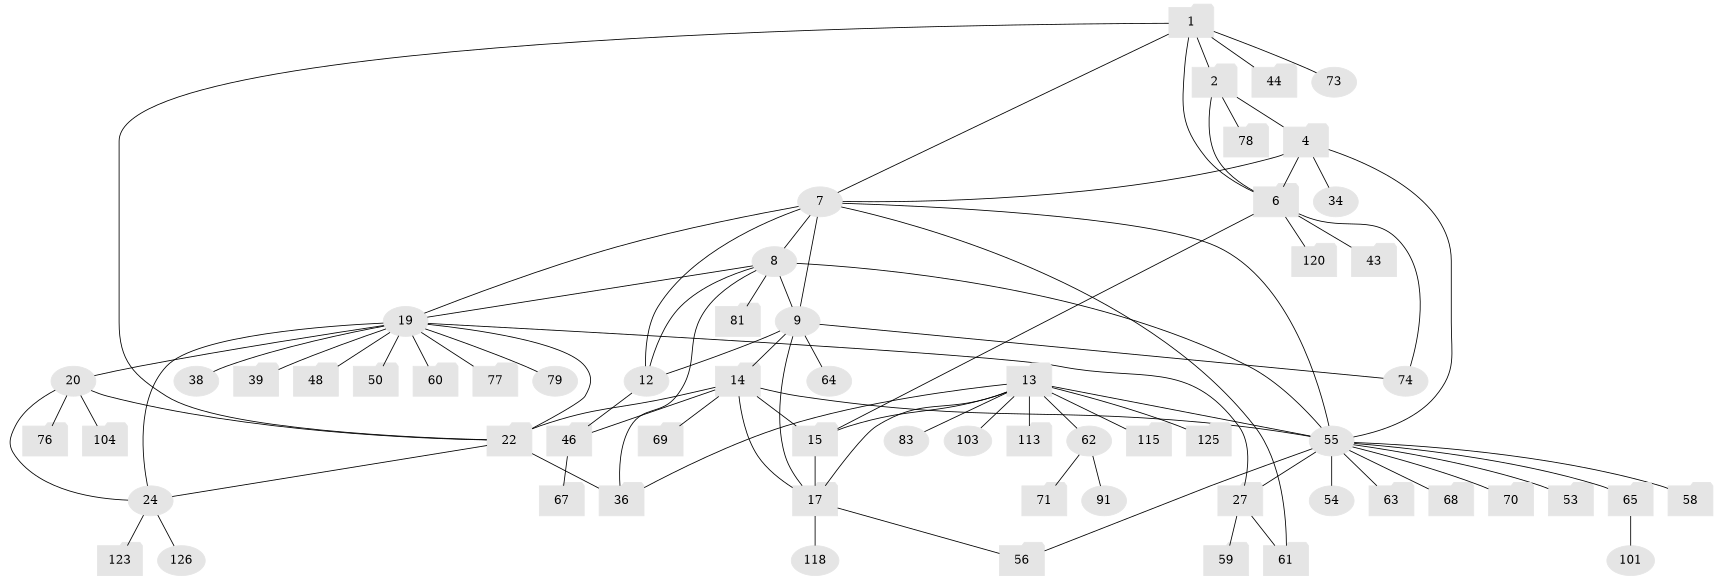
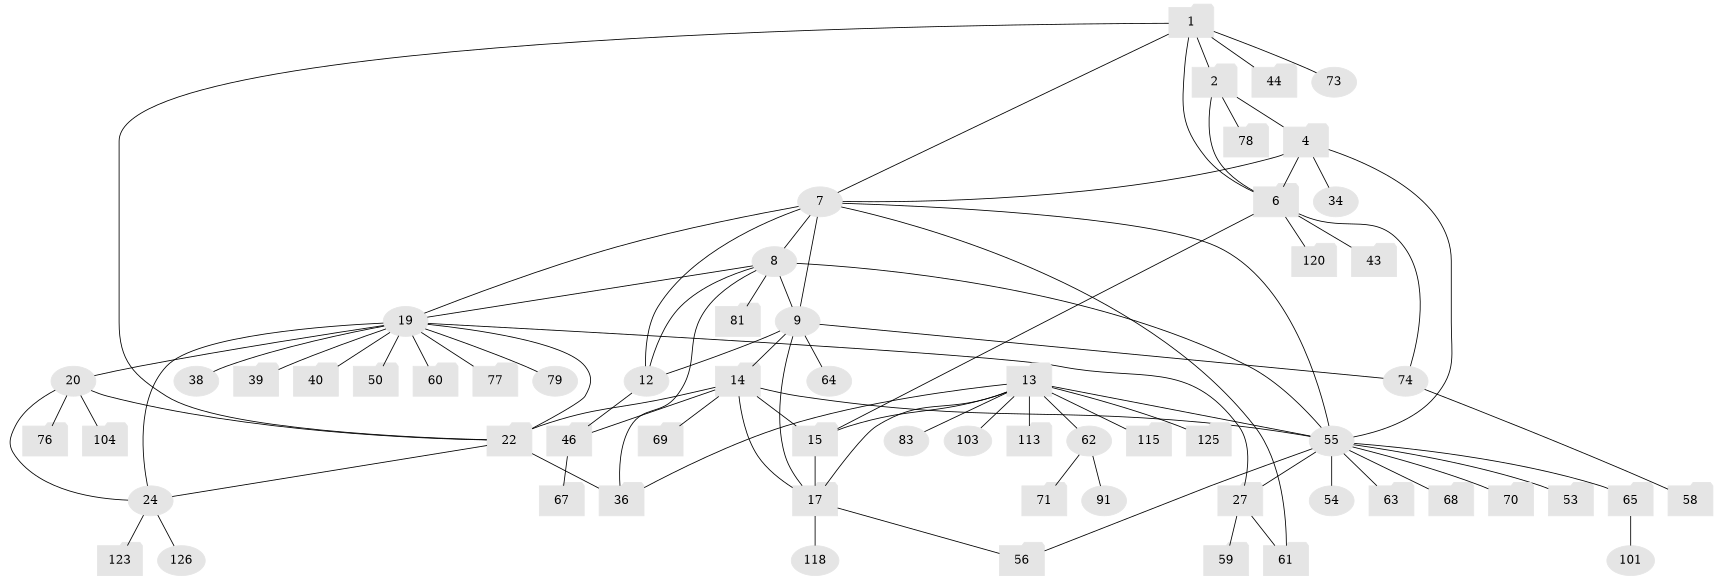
  graph {
    node [color=gray90 shape=folder style=filled]
    1 [super="+3"]
    2
    6
    7 [shape=ellipse super="+99+110+41+86+37+75"]
    22
    44 [super="+109+95+47"]
    73 [shape=ellipse]
    4 [super="+85+5+49"]
    78
    n10 [label=55 shape=ellipse super="+32+26+29"]
    34 [shape=ellipse]
    15
    43 [super="+88+112"]
    74 [shape=ellipse]
    120
    8 [shape=ellipse super="+11+48+57"]
    9 [shape=ellipse super="+116+10+55"]
    12 [shape=ellipse]
    19 [shape=ellipse super="+21+23+82+45"]
    61 [super="+87"]
    36
    24 [shape=ellipse]
    56
    27 [super="+30+94"]
    53
    54 [shape=ellipse]
    58
    63
    65
    68
    70 [super="+97"]
    17
    81
    14 [super="+18+35+51+52"]
    64 [shape=ellipse]
    46
    20 [shape=ellipse]
    38 [shape=ellipse]
    39
-   40 [super="+114" label=48]
+   40 [super="+114"]
    50
    60
    77
    79 [shape=ellipse]
    69
    118 [shape=ellipse]
    67
    13 [super="+42+16"]
    62 [shape=ellipse]
    83 [shape=ellipse]
    103 [shape=ellipse]
    113
    115
    125
    71
    91 [shape=ellipse]
    76
    104 [super="+107"]
    123
    126 [shape=ellipse]
    59
    101 [shape=ellipse]
    1 -- 2 [weight=2]
    1 -- 6 [weight=2]
    1 -- 7
    1 -- 22
    1 -- 44
    1 -- 73
    2 -- 6
    2 -- 4 [weight=2]
    2 -- 78
    6 -- 15
    6 -- 43
    6 -- 74
    6 -- 120
    7 -- n10
    7 -- 8 [weight=2]
    7 -- 9 [weight=2]
    7 -- 12
    7 -- 19
    7 -- 61
    22 -- 36
    22 -- 24
    4 -- 6 [weight=2]
    4 -- 7
    4 -- n10
    4 -- 34
    n10 -- 56
    n10 -- 27 [weight=8]
    n10 -- 53
    n10 -- 54
-   n10 -- 58
+   74 -- 58
    n10 -- 63
    n10 -- 65
    n10 -- 68
    n10 -- 70
    15 -- 17
    8 -- n10
    8 -- 9 [weight=4]
    8 -- 12 [weight=2]
    8 -- 19
    8 -- 36
    8 -- 81
    9 -- 74
    9 -- 12 [weight=2]
    9 -- 17
    9 -- 14
    9 -- 64
    12 -- 46
    19 -- 22 [weight=3]
    19 -- 24 [weight=3]
    19 -- 27 [weight=2]
    19 -- 20 [weight=3]
    19 -- 38
    19 -- 39
    19 -- 40
    19 -- 50
    19 -- 60
    19 -- 77
    19 -- 79
    24 -- 123
    24 -- 126
    27 -- 61
    27 -- 59
    65 -- 101
    17 -- 56
    17 -- 118
    14 -- 22
    14 -- n10
    14 -- 15 [weight=2]
    14 -- 17 [weight=2]
    14 -- 46
    14 -- 69
    46 -- 67
    20 -- 22
    20 -- 24
    20 -- 76
    20 -- 104
    13 -- n10
    13 -- 15 [weight=2]
    13 -- 36
    13 -- 17 [weight=2]
    13 -- 62
    13 -- 83
    13 -- 103
    13 -- 113
    13 -- 115
    13 -- 125
    62 -- 71
    62 -- 91
  }
